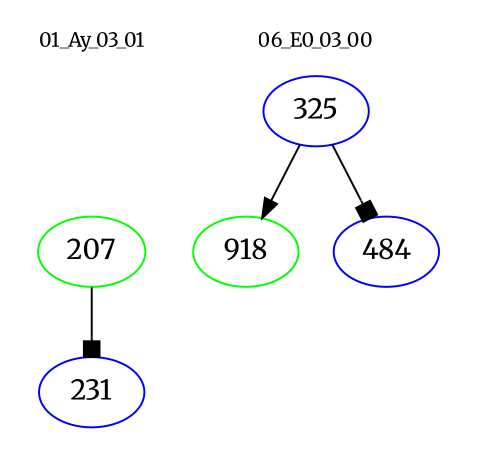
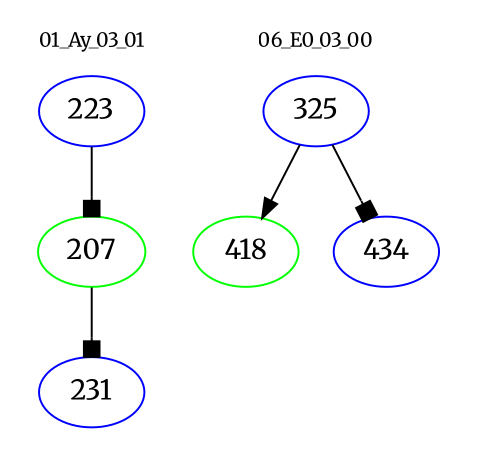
  digraph {
    fontname=Merriweather
    node [color=blue fontname=Merriweather]
    edge [arrowhead=box color=black fontname=Merriweather]
+   n1 [label=223]
    n2 [color=green label=207]
    n3 [label=231]
    n4 [label=325]
-   n5 [color=green label=918]
-   n6 [label=484]
+   n5 [color=green label=418]
+   n6 [label=434]
    subgraph cluster_1 {
      color=white
      fontsize=10
      label="01_Ay_03_01"
+     n1
      n2
      n3
    }
    subgraph cluster_2 {
      color=white
      fontsize=10
      label="06_E0_03_00"
      n4
      n5
      n6
    }
+   n1 -> n2
    n2 -> n3
    n4 -> n5 [arrowhead=normal]
    n4 -> n6
  }
